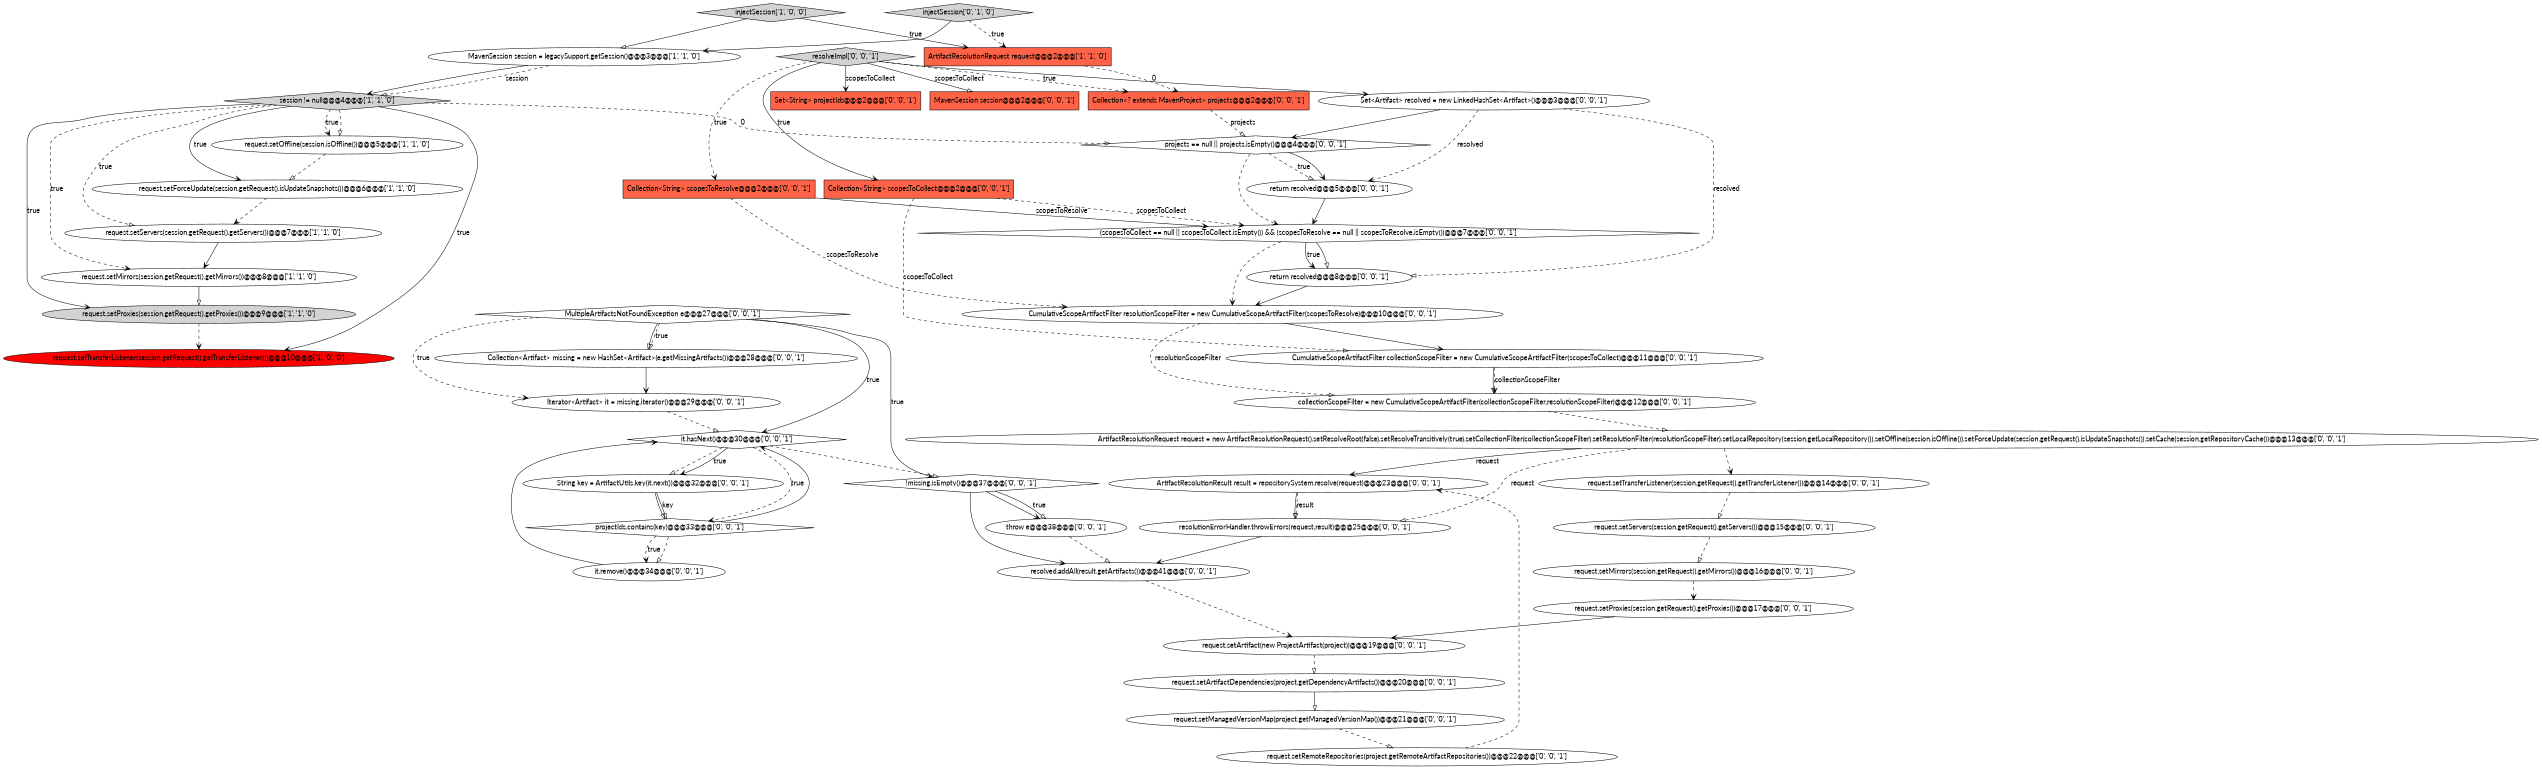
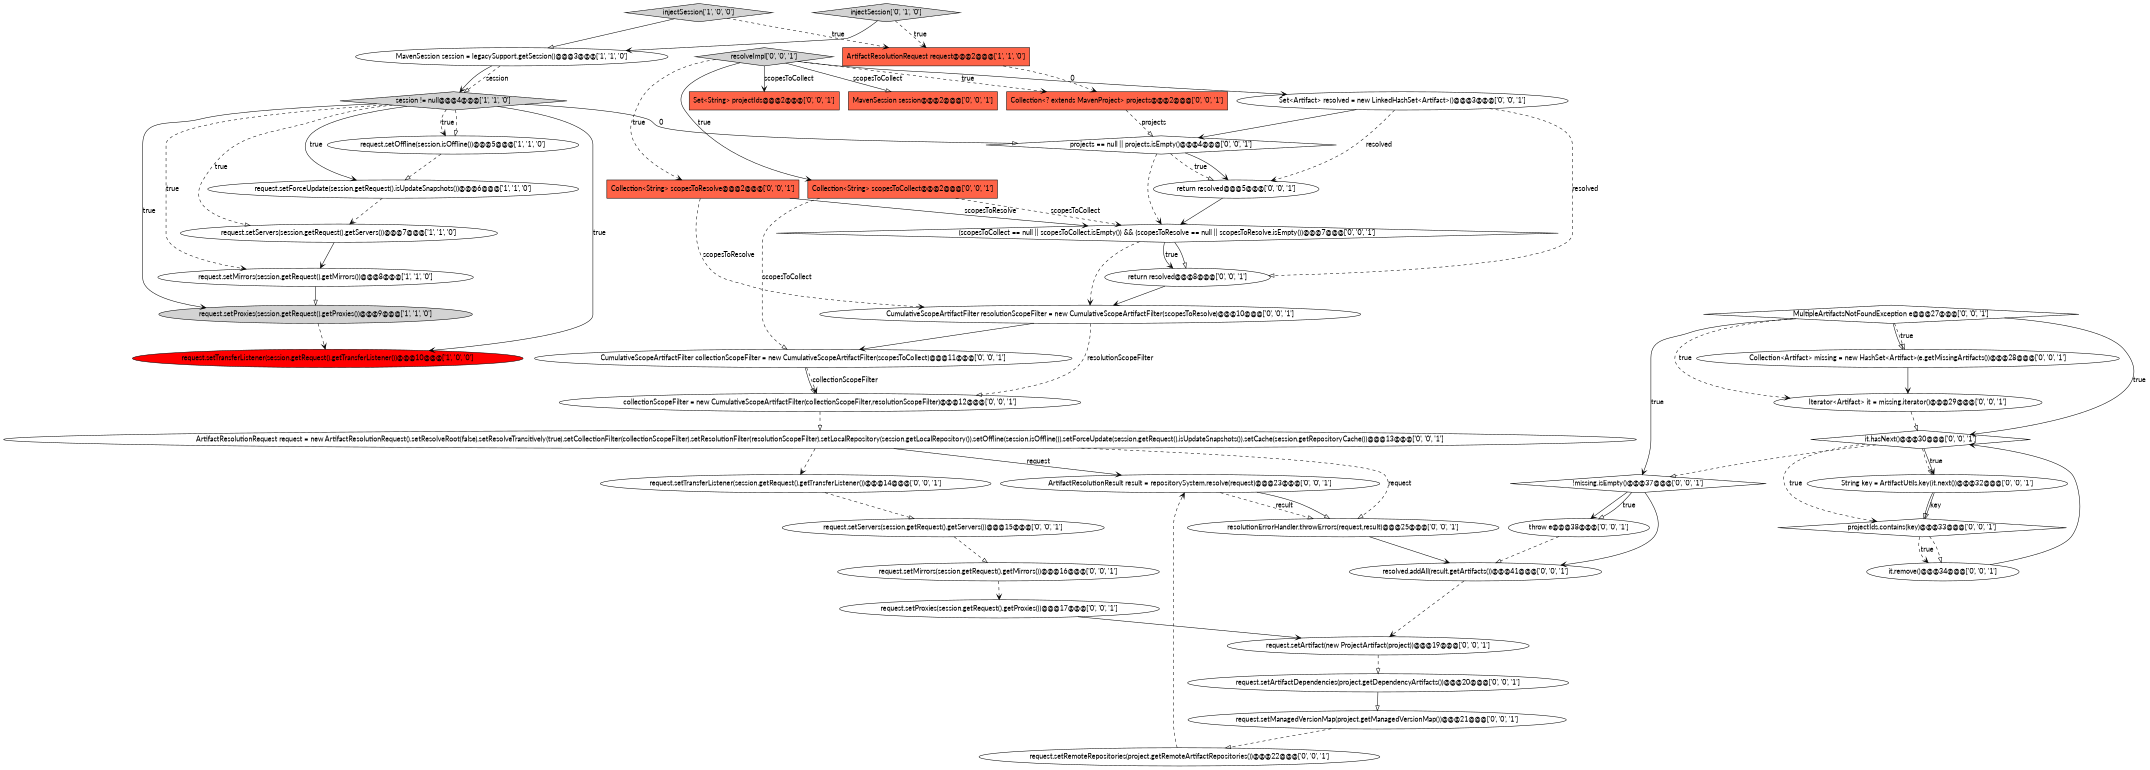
  digraph {
    fontname=Lato
    node [fillcolor=white fontname=Lato shape=ellipse style=filled]
    edge [arrowhead=vee fontname=Lato style=dashed]
    n1 [label="request.setMirrors(session.getRequest().getMirrors())@@@8@@@['1', '1', '0']"]
    n2 [fillcolor=lightgray label="request.setProxies(session.getRequest().getProxies())@@@9@@@['1', '1', '0']"]
    n3 [fillcolor=red label="request.setTransferListener(session.getRequest().getTransferListener())@@@10@@@['1', '0', '0']"]
    n4 [label="request.setManagedVersionMap(project.getManagedVersionMap())@@@21@@@['0', '0', '1']"]
    n5 [label="request.setRemoteRepositories(project.getRemoteArtifactRepositories())@@@22@@@['0', '0', '1']"]
    n6 [label="ArtifactResolutionResult result = repositorySystem.resolve(request)@@@23@@@['0', '0', '1']"]
    n7 [label="return resolved@@@5@@@['0', '0', '1']"]
    n8 [label="(scopesToCollect == null || scopesToCollect.isEmpty()) && (scopesToResolve == null || scopesToResolve.isEmpty())@@@7@@@['0', '0', '1']" shape=diamond]
    n9 [label="return resolved@@@8@@@['0', '0', '1']"]
    n10 [label="CumulativeScopeArtifactFilter resolutionScopeFilter = new CumulativeScopeArtifactFilter(scopesToResolve)@@@10@@@['0', '0', '1']"]
    n11 [label="Iterator<Artifact> it = missing.iterator()@@@29@@@['0', '0', '1']"]
    n12 [label="it.hasNext()@@@30@@@['0', '0', '1']" shape=diamond]
    n13 [label="String key = ArtifactUtils.key(it.next())@@@32@@@['0', '0', '1']"]
    n14 [label="projectIds.contains(key)@@@33@@@['0', '0', '1']" shape=diamond]
    n15 [label="!missing.isEmpty()@@@37@@@['0', '0', '1']" shape=diamond]
    n16 [label="Set<Artifact> resolved = new LinkedHashSet<Artifact>()@@@3@@@['0', '0', '1']"]
    n17 [label="projects == null || projects.isEmpty()@@@4@@@['0', '0', '1']" shape=diamond]
    n18 [label="collectionScopeFilter = new CumulativeScopeArtifactFilter(collectionScopeFilter,resolutionScopeFilter)@@@12@@@['0', '0', '1']"]
    n19 [label="CumulativeScopeArtifactFilter collectionScopeFilter = new CumulativeScopeArtifactFilter(scopesToCollect)@@@11@@@['0', '0', '1']"]
    n20 [fillcolor=lightgray label="injectSession['1', '0', '0']" shape=diamond]
    n21 [label="MavenSession session = legacySupport.getSession()@@@3@@@['1', '1', '0']"]
    n22 [fillcolor=tomato label="ArtifactResolutionRequest request@@@2@@@['1', '1', '0']" shape=box]
    n23 [fillcolor=lightgray label="session != null@@@4@@@['1', '1', '0']" shape=diamond]
    n24 [fillcolor=tomato label="Collection<? extends MavenProject> projects@@@2@@@['0', '0', '1']" shape=box]
    n25 [fillcolor=lightgray label="resolveImpl['0', '0', '1']" shape=diamond]
    n26 [fillcolor=tomato label="Collection<String> scopesToCollect@@@2@@@['0', '0', '1']" shape=box]
    n27 [fillcolor=tomato label="Set<String> projectIds@@@2@@@['0', '0', '1']" shape=box]
    n28 [fillcolor=tomato label="MavenSession session@@@2@@@['0', '0', '1']" shape=box]
    n29 [fillcolor=tomato label="Collection<String> scopesToResolve@@@2@@@['0', '0', '1']" shape=box]
    n30 [label="ArtifactResolutionRequest request = new ArtifactResolutionRequest().setResolveRoot(false).setResolveTransitively(true).setCollectionFilter(collectionScopeFilter).setResolutionFilter(resolutionScopeFilter).setLocalRepository(session.getLocalRepository()).setOffline(session.isOffline()).setForceUpdate(session.getRequest().isUpdateSnapshots()).setCache(session.getRepositoryCache())@@@13@@@['0', '0', '1']"]
    n31 [label="request.setTransferListener(session.getRequest().getTransferListener())@@@14@@@['0', '0', '1']"]
    n32 [label="resolutionErrorHandler.throwErrors(request,result)@@@25@@@['0', '0', '1']"]
    n33 [label="request.setServers(session.getRequest().getServers())@@@15@@@['0', '0', '1']"]
    n34 [label="resolved.addAll(result.getArtifacts())@@@41@@@['0', '0', '1']"]
    n35 [label="throw e@@@38@@@['0', '0', '1']"]
    n36 [label="request.setArtifact(new ProjectArtifact(project))@@@19@@@['0', '0', '1']"]
    n37 [label="request.setArtifactDependencies(project.getDependencyArtifacts())@@@20@@@['0', '0', '1']"]
    n38 [label="request.setServers(session.getRequest().getServers())@@@7@@@['1', '1', '0']"]
    n39 [label="it.remove()@@@34@@@['0', '0', '1']"]
    n40 [fillcolor=lightgray label="injectSession['0', '1', '0']" shape=diamond]
    n41 [label="request.setOffline(session.isOffline())@@@5@@@['1', '1', '0']"]
    n42 [label="request.setForceUpdate(session.getRequest().isUpdateSnapshots())@@@6@@@['1', '1', '0']"]
    n43 [label="request.setMirrors(session.getRequest().getMirrors())@@@16@@@['0', '0', '1']"]
    n44 [label="request.setProxies(session.getRequest().getProxies())@@@17@@@['0', '0', '1']"]
    n45 [label="Collection<Artifact> missing = new HashSet<Artifact>(e.getMissingArtifacts())@@@28@@@['0', '0', '1']"]
    n46 [label="MultipleArtifactsNotFoundException e@@@27@@@['0', '0', '1']" shape=diamond]
    n1 -> n2 [arrowhead=onormal style=solid]
    n2 -> n3
    n4 -> n5 [arrowhead=onormal]
    n5 -> n6
    n6 -> n32 [arrowhead=onormal label=result]
    n6 -> n32 [arrowhead=onormal style=solid]
    n7 -> n8 [style=solid]
    n8 -> n9 [arrowhead=onormal style=solid]
    n8 -> n9 [label=true style=solid]
    n8 -> n10
    n9 -> n10 [style=solid]
    n10 -> n18 [arrowhead=onormal label=resolutionScopeFilter]
    n10 -> n19 [style=solid]
    n11 -> n12 [arrowhead=onormal]
    n12 -> n13 [arrowhead=onormal]
    n12 -> n13 [label=true style=solid]
    n12 -> n14 [label=true]
    n12 -> n15 [arrowhead=onormal]
    n13 -> n14 [arrowhead=onormal label=key style=solid]
    n13 -> n14 [arrowhead=onormal style=solid]
-   n14 -> n12 [style=solid]
    n14 -> n39 [arrowhead=onormal]
    n14 -> n39 [label=true]
    n15 -> n34 [style=solid]
    n15 -> n35 [style=solid]
    n15 -> n35 [arrowhead=onormal label=true style=solid]
    n16 -> n7 [label=resolved]
    n16 -> n9 [arrowhead=onormal label=resolved]
    n16 -> n17 [style=solid]
    n17 -> n7 [arrowhead=onormal label=true]
    n17 -> n7 [style=solid]
    n17 -> n8
    n18 -> n30 [arrowhead=onormal]
    n19 -> n18 [arrowhead=onormal style=solid]
    n19 -> n18 [label=collectionScopeFilter]
    n20 -> n21 [arrowhead=onormal style=solid]
-   n20 -> n22 [label=true style=solid]
+   n20 -> n22 [label=true]
    n21 -> n23 [arrowhead=onormal label=session]
    n21 -> n23 [style=solid]
    n22 -> n24 [label=0]
    n23 -> n1 [label=true]
    n23 -> n2 [label=true style=solid]
    n23 -> n3 [label=true style=solid]
-   n23 -> n17 [arrowhead=onormal label=0]
+   n23 -> n17 [arrowhead=onormal label=0 style=solid]
    n23 -> n38 [arrowhead=onormal label=true]
    n23 -> n41 [arrowhead=onormal]
    n23 -> n41 [label=true]
    n23 -> n42 [label=true style=solid]
    n24 -> n17 [arrowhead=onormal label=projects]
    n25 -> n16 [style=solid]
    n25 -> n24 [label=true]
    n25 -> n26 [label=true style=solid]
    n25 -> n27 [label=scopesToCollect style=solid]
    n25 -> n28 [arrowhead=onormal label=scopesToCollect style=solid]
    n25 -> n29 [label=true]
    n26 -> n8 [label=scopesToCollect]
    n26 -> n19 [arrowhead=onormal label=scopesToCollect]
    n29 -> n8 [label=scopesToResolve style=solid]
    n29 -> n10 [label=scopesToResolve]
    n30 -> n6 [label=request style=solid]
    n30 -> n31
    n30 -> n32 [arrowhead=onormal label=request]
    n31 -> n33 [arrowhead=onormal]
    n32 -> n34 [style=solid]
    n33 -> n43 [arrowhead=onormal]
    n34 -> n36
    n35 -> n34 [arrowhead=onormal]
    n36 -> n37 [arrowhead=onormal]
    n37 -> n4 [arrowhead=onormal style=solid]
    n38 -> n1 [style=solid]
    n39 -> n12 [style=solid]
    n40 -> n21 [style=solid]
    n40 -> n22 [label=true]
    n41 -> n42 [arrowhead=onormal]
    n42 -> n38
    n43 -> n44
    n44 -> n36 [style=solid]
    n45 -> n11 [style=solid]
    n46 -> n11 [label=true]
    n46 -> n12 [label=true style=solid]
    n46 -> n15 [label=true style=solid]
    n46 -> n45 [arrowhead=onormal label=true]
    n46 -> n45 [arrowhead=onormal style=solid]
  }
